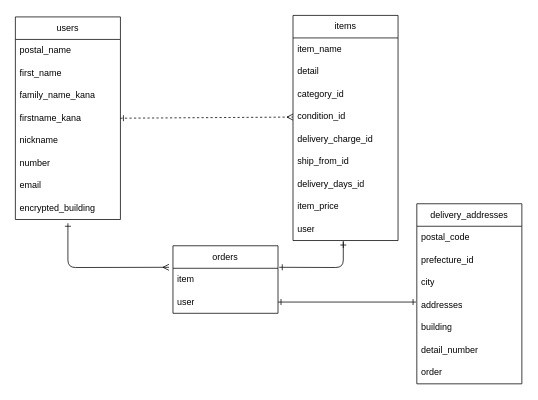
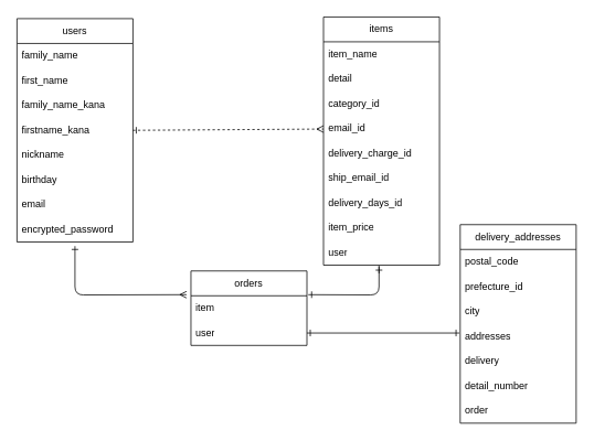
  <mxCell id="0" />
  <mxCell id="1" parent="0" />
  <mxCell id="2" value="users" style="swimlane;fontStyle=0;childLayout=stackLayout;horizontal=1;startSize=30;horizontalStack=0;resizeParent=1;resizeParentMax=0;resizeLast=0;collapsible=1;marginBottom=0;whiteSpace=wrap;html=1;" parent="1" vertex="1"><mxGeometry x="20" y="22" width="140" height="270" as="geometry" /></mxCell>
- <mxCell id="3" value="postal_name" style="text;strokeColor=none;fillColor=none;align=left;verticalAlign=middle;spacingLeft=4;spacingRight=4;overflow=hidden;points=[[0,0.5],[1,0.5]];portConstraint=eastwest;rotatable=0;whiteSpace=wrap;html=1;" parent="2" vertex="1"><mxGeometry y="30" width="140" height="30" as="geometry" /></mxCell>
+ <mxCell id="3" value="family_name" style="text;strokeColor=none;fillColor=none;align=left;verticalAlign=middle;spacingLeft=4;spacingRight=4;overflow=hidden;points=[[0,0.5],[1,0.5]];portConstraint=eastwest;rotatable=0;whiteSpace=wrap;html=1;" parent="2" vertex="1"><mxGeometry y="30" width="140" height="30" as="geometry" /></mxCell>
  <mxCell id="4" value="first_name" style="text;strokeColor=none;fillColor=none;align=left;verticalAlign=middle;spacingLeft=4;spacingRight=4;overflow=hidden;points=[[0,0.5],[1,0.5]];portConstraint=eastwest;rotatable=0;whiteSpace=wrap;html=1;" parent="2" vertex="1"><mxGeometry y="60" width="140" height="30" as="geometry" /></mxCell>
  <mxCell id="5" value="family_name_kana" style="text;strokeColor=none;fillColor=none;align=left;verticalAlign=middle;spacingLeft=4;spacingRight=4;overflow=hidden;points=[[0,0.5],[1,0.5]];portConstraint=eastwest;rotatable=0;whiteSpace=wrap;html=1;" parent="2" vertex="1"><mxGeometry y="90" width="140" height="30" as="geometry" /></mxCell>
  <mxCell id="6" value="firstname_kana" style="text;strokeColor=none;fillColor=none;align=left;verticalAlign=middle;spacingLeft=4;spacingRight=4;overflow=hidden;points=[[0,0.5],[1,0.5]];portConstraint=eastwest;rotatable=0;whiteSpace=wrap;html=1;" parent="2" vertex="1"><mxGeometry y="120" width="140" height="30" as="geometry" /></mxCell>
  <mxCell id="7" value="nickname" style="text;strokeColor=none;fillColor=none;align=left;verticalAlign=middle;spacingLeft=4;spacingRight=4;overflow=hidden;points=[[0,0.5],[1,0.5]];portConstraint=eastwest;rotatable=0;whiteSpace=wrap;html=1;" parent="2" vertex="1"><mxGeometry y="150" width="140" height="30" as="geometry" /></mxCell>
- <mxCell id="8" value="number" style="text;strokeColor=none;fillColor=none;align=left;verticalAlign=middle;spacingLeft=4;spacingRight=4;overflow=hidden;points=[[0,0.5],[1,0.5]];portConstraint=eastwest;rotatable=0;whiteSpace=wrap;html=1;" parent="2" vertex="1"><mxGeometry y="180" width="140" height="30" as="geometry" /></mxCell>
+ <mxCell id="8" value="birthday" style="text;strokeColor=none;fillColor=none;align=left;verticalAlign=middle;spacingLeft=4;spacingRight=4;overflow=hidden;points=[[0,0.5],[1,0.5]];portConstraint=eastwest;rotatable=0;whiteSpace=wrap;html=1;" parent="2" vertex="1"><mxGeometry y="180" width="140" height="30" as="geometry" /></mxCell>
  <mxCell id="9" value="email" style="text;strokeColor=none;fillColor=none;align=left;verticalAlign=middle;spacingLeft=4;spacingRight=4;overflow=hidden;points=[[0,0.5],[1,0.5]];portConstraint=eastwest;rotatable=0;whiteSpace=wrap;html=1;" parent="2" vertex="1"><mxGeometry y="210" width="140" height="30" as="geometry" /></mxCell>
- <mxCell id="10" value="encrypted_building" style="text;strokeColor=none;fillColor=none;align=left;verticalAlign=middle;spacingLeft=4;spacingRight=4;overflow=hidden;points=[[0,0.5],[1,0.5]];portConstraint=eastwest;rotatable=0;whiteSpace=wrap;html=1;" parent="2" vertex="1"><mxGeometry y="240" width="140" height="30" as="geometry" /></mxCell>
+ <mxCell id="10" value="encrypted_password" style="text;strokeColor=none;fillColor=none;align=left;verticalAlign=middle;spacingLeft=4;spacingRight=4;overflow=hidden;points=[[0,0.5],[1,0.5]];portConstraint=eastwest;rotatable=0;whiteSpace=wrap;html=1;" parent="2" vertex="1"><mxGeometry y="240" width="140" height="30" as="geometry" /></mxCell>
  <mxCell id="11" style="edgeStyle=none;html=1;endArrow=ERmany;endFill=0;strokeWidth=1;startArrow=ERone;startFill=0;exitX=1;exitY=0.5;exitDx=0;exitDy=0;dashed=1;" parent="1" source="6" target="16" edge="1"><mxGeometry relative="1" as="geometry"><mxPoint x="302" y="103" as="targetPoint" /></mxGeometry></mxCell>
  <mxCell id="12" value="items" style="swimlane;fontStyle=0;childLayout=stackLayout;horizontal=1;startSize=30;horizontalStack=0;resizeParent=1;resizeParentMax=0;resizeLast=0;collapsible=1;marginBottom=0;whiteSpace=wrap;html=1;" parent="1" vertex="1"><mxGeometry x="390" y="20" width="140" height="300" as="geometry" /></mxCell>
  <mxCell id="13" value="item_name" style="text;strokeColor=none;fillColor=none;align=left;verticalAlign=middle;spacingLeft=4;spacingRight=4;overflow=hidden;points=[[0,0.5],[1,0.5]];portConstraint=eastwest;rotatable=0;whiteSpace=wrap;html=1;" parent="12" vertex="1"><mxGeometry y="30" width="140" height="30" as="geometry" /></mxCell>
  <mxCell id="14" value="detail" style="text;strokeColor=none;fillColor=none;align=left;verticalAlign=middle;spacingLeft=4;spacingRight=4;overflow=hidden;points=[[0,0.5],[1,0.5]];portConstraint=eastwest;rotatable=0;whiteSpace=wrap;html=1;" parent="12" vertex="1"><mxGeometry y="60" width="140" height="30" as="geometry" /></mxCell>
  <mxCell id="15" value="category_id" style="text;strokeColor=none;fillColor=none;align=left;verticalAlign=middle;spacingLeft=4;spacingRight=4;overflow=hidden;points=[[0,0.5],[1,0.5]];portConstraint=eastwest;rotatable=0;whiteSpace=wrap;html=1;" parent="12" vertex="1"><mxGeometry y="90" width="140" height="30" as="geometry" /></mxCell>
- <mxCell id="16" value="condition_id" style="text;strokeColor=none;fillColor=none;align=left;verticalAlign=middle;spacingLeft=4;spacingRight=4;overflow=hidden;points=[[0,0.5],[1,0.5]];portConstraint=eastwest;rotatable=0;whiteSpace=wrap;html=1;" parent="12" vertex="1"><mxGeometry y="120" width="140" height="30" as="geometry" /></mxCell>
+ <mxCell id="16" value="email_id" style="text;strokeColor=none;fillColor=none;align=left;verticalAlign=middle;spacingLeft=4;spacingRight=4;overflow=hidden;points=[[0,0.5],[1,0.5]];portConstraint=eastwest;rotatable=0;whiteSpace=wrap;html=1;" parent="12" vertex="1"><mxGeometry y="120" width="140" height="30" as="geometry" /></mxCell>
  <mxCell id="17" value="delivery_charge_id" style="text;strokeColor=none;fillColor=none;align=left;verticalAlign=middle;spacingLeft=4;spacingRight=4;overflow=hidden;points=[[0,0.5],[1,0.5]];portConstraint=eastwest;rotatable=0;whiteSpace=wrap;html=1;" parent="12" vertex="1"><mxGeometry y="150" width="140" height="30" as="geometry" /></mxCell>
- <mxCell id="18" value="ship_from_id" style="text;strokeColor=none;fillColor=none;align=left;verticalAlign=middle;spacingLeft=4;spacingRight=4;overflow=hidden;points=[[0,0.5],[1,0.5]];portConstraint=eastwest;rotatable=0;whiteSpace=wrap;html=1;" parent="12" vertex="1"><mxGeometry y="180" width="140" height="30" as="geometry" /></mxCell>
+ <mxCell id="18" value="ship_email_id" style="text;strokeColor=none;fillColor=none;align=left;verticalAlign=middle;spacingLeft=4;spacingRight=4;overflow=hidden;points=[[0,0.5],[1,0.5]];portConstraint=eastwest;rotatable=0;whiteSpace=wrap;html=1;" parent="12" vertex="1"><mxGeometry y="180" width="140" height="30" as="geometry" /></mxCell>
  <mxCell id="19" value="delivery_days_id" style="text;strokeColor=none;fillColor=none;align=left;verticalAlign=middle;spacingLeft=4;spacingRight=4;overflow=hidden;points=[[0,0.5],[1,0.5]];portConstraint=eastwest;rotatable=0;whiteSpace=wrap;html=1;" parent="12" vertex="1"><mxGeometry y="210" width="140" height="30" as="geometry" /></mxCell>
  <mxCell id="20" value="item_price" style="text;strokeColor=none;fillColor=none;align=left;verticalAlign=middle;spacingLeft=4;spacingRight=4;overflow=hidden;points=[[0,0.5],[1,0.5]];portConstraint=eastwest;rotatable=0;whiteSpace=wrap;html=1;" parent="12" vertex="1"><mxGeometry y="240" width="140" height="30" as="geometry" /></mxCell>
  <mxCell id="21" value="user" style="text;strokeColor=none;fillColor=none;align=left;verticalAlign=middle;spacingLeft=4;spacingRight=4;overflow=hidden;points=[[0,0.5],[1,0.5]];portConstraint=eastwest;rotatable=0;whiteSpace=wrap;html=1;" parent="12" vertex="1"><mxGeometry y="270" width="140" height="30" as="geometry" /></mxCell>
  <mxCell id="22" value="orders" style="swimlane;fontStyle=0;childLayout=stackLayout;horizontal=1;startSize=30;horizontalStack=0;resizeParent=1;resizeParentMax=0;resizeLast=0;collapsible=1;marginBottom=0;whiteSpace=wrap;html=1;" parent="1" vertex="1"><mxGeometry x="230" y="327" width="140" height="90" as="geometry" /></mxCell>
  <mxCell id="23" value="item" style="text;strokeColor=none;fillColor=none;align=left;verticalAlign=middle;spacingLeft=4;spacingRight=4;overflow=hidden;points=[[0,0.5],[1,0.5]];portConstraint=eastwest;rotatable=0;whiteSpace=wrap;html=1;" parent="22" vertex="1"><mxGeometry y="30" width="140" height="30" as="geometry" /></mxCell>
  <mxCell id="24" value="user" style="text;strokeColor=none;fillColor=none;align=left;verticalAlign=middle;spacingLeft=4;spacingRight=4;overflow=hidden;points=[[0,0.5],[1,0.5]];portConstraint=eastwest;rotatable=0;whiteSpace=wrap;html=1;" parent="22" vertex="1"><mxGeometry y="60" width="140" height="30" as="geometry" /></mxCell>
  <mxCell id="25" style="edgeStyle=none;html=1;strokeWidth=1;startArrow=ERone;startFill=0;endArrow=ERmany;endFill=0;entryX=-0.038;entryY=-0.044;entryDx=0;entryDy=0;entryPerimeter=0;" parent="1" target="23" edge="1"><mxGeometry relative="1" as="geometry"><mxPoint x="93" y="462" as="targetPoint" /><mxPoint x="90" y="297" as="sourcePoint" /><Array as="points"><mxPoint x="90" y="356" /></Array></mxGeometry></mxCell>
  <mxCell id="26" value="delivery_addresses" style="swimlane;fontStyle=0;childLayout=stackLayout;horizontal=1;startSize=30;horizontalStack=0;resizeParent=1;resizeParentMax=0;resizeLast=0;collapsible=1;marginBottom=0;whiteSpace=wrap;html=1;" parent="1" vertex="1"><mxGeometry x="555" y="271" width="140" height="240" as="geometry" /></mxCell>
  <mxCell id="27" value="postal_code" style="text;strokeColor=none;fillColor=none;align=left;verticalAlign=middle;spacingLeft=4;spacingRight=4;overflow=hidden;points=[[0,0.5],[1,0.5]];portConstraint=eastwest;rotatable=0;whiteSpace=wrap;html=1;" parent="26" vertex="1"><mxGeometry y="30" width="140" height="30" as="geometry" /></mxCell>
  <mxCell id="28" value="prefecture_id" style="text;strokeColor=none;fillColor=none;align=left;verticalAlign=middle;spacingLeft=4;spacingRight=4;overflow=hidden;points=[[0,0.5],[1,0.5]];portConstraint=eastwest;rotatable=0;whiteSpace=wrap;html=1;" parent="26" vertex="1"><mxGeometry y="60" width="140" height="30" as="geometry" /></mxCell>
  <mxCell id="29" value="city" style="text;strokeColor=none;fillColor=none;align=left;verticalAlign=middle;spacingLeft=4;spacingRight=4;overflow=hidden;points=[[0,0.5],[1,0.5]];portConstraint=eastwest;rotatable=0;whiteSpace=wrap;html=1;" parent="26" vertex="1"><mxGeometry y="90" width="140" height="30" as="geometry" /></mxCell>
  <mxCell id="30" value="addresses" style="text;strokeColor=none;fillColor=none;align=left;verticalAlign=middle;spacingLeft=4;spacingRight=4;overflow=hidden;points=[[0,0.5],[1,0.5]];portConstraint=eastwest;rotatable=0;whiteSpace=wrap;html=1;" parent="26" vertex="1"><mxGeometry y="120" width="140" height="30" as="geometry" /></mxCell>
- <mxCell id="31" value="building" style="text;strokeColor=none;fillColor=none;align=left;verticalAlign=middle;spacingLeft=4;spacingRight=4;overflow=hidden;points=[[0,0.5],[1,0.5]];portConstraint=eastwest;rotatable=0;whiteSpace=wrap;html=1;" parent="26" vertex="1"><mxGeometry y="150" width="140" height="30" as="geometry" /></mxCell>
+ <mxCell id="31" value="delivery" style="text;strokeColor=none;fillColor=none;align=left;verticalAlign=middle;spacingLeft=4;spacingRight=4;overflow=hidden;points=[[0,0.5],[1,0.5]];portConstraint=eastwest;rotatable=0;whiteSpace=wrap;html=1;" parent="26" vertex="1"><mxGeometry y="150" width="140" height="30" as="geometry" /></mxCell>
  <mxCell id="32" value="detail_number" style="text;strokeColor=none;fillColor=none;align=left;verticalAlign=middle;spacingLeft=4;spacingRight=4;overflow=hidden;points=[[0,0.5],[1,0.5]];portConstraint=eastwest;rotatable=0;whiteSpace=wrap;html=1;" parent="26" vertex="1"><mxGeometry y="180" width="140" height="30" as="geometry" /></mxCell>
  <mxCell id="33" value="order" style="text;strokeColor=none;fillColor=none;align=left;verticalAlign=middle;spacingLeft=4;spacingRight=4;overflow=hidden;points=[[0,0.5],[1,0.5]];portConstraint=eastwest;rotatable=0;whiteSpace=wrap;html=1;" vertex="1" parent="26"><mxGeometry y="210" width="140" height="30" as="geometry" /></mxCell>
  <mxCell id="34" style="edgeStyle=none;html=1;exitX=1;exitY=0.5;exitDx=0;exitDy=0;strokeWidth=1;startArrow=ERone;startFill=0;endArrow=ERone;endFill=0;" parent="1" source="24" edge="1"><mxGeometry relative="1" as="geometry"><mxPoint x="554" y="402" as="targetPoint" /></mxGeometry></mxCell>
  <mxCell id="35" style="edgeStyle=none;html=1;entryX=1.012;entryY=-0.044;entryDx=0;entryDy=0;entryPerimeter=0;strokeWidth=1;startArrow=ERone;startFill=0;endArrow=ERone;endFill=0;" parent="1" target="23" edge="1"><mxGeometry relative="1" as="geometry"><mxPoint x="457" y="330" as="sourcePoint" /><Array as="points"><mxPoint x="457" y="317" /><mxPoint x="457" y="356" /></Array></mxGeometry></mxCell>
